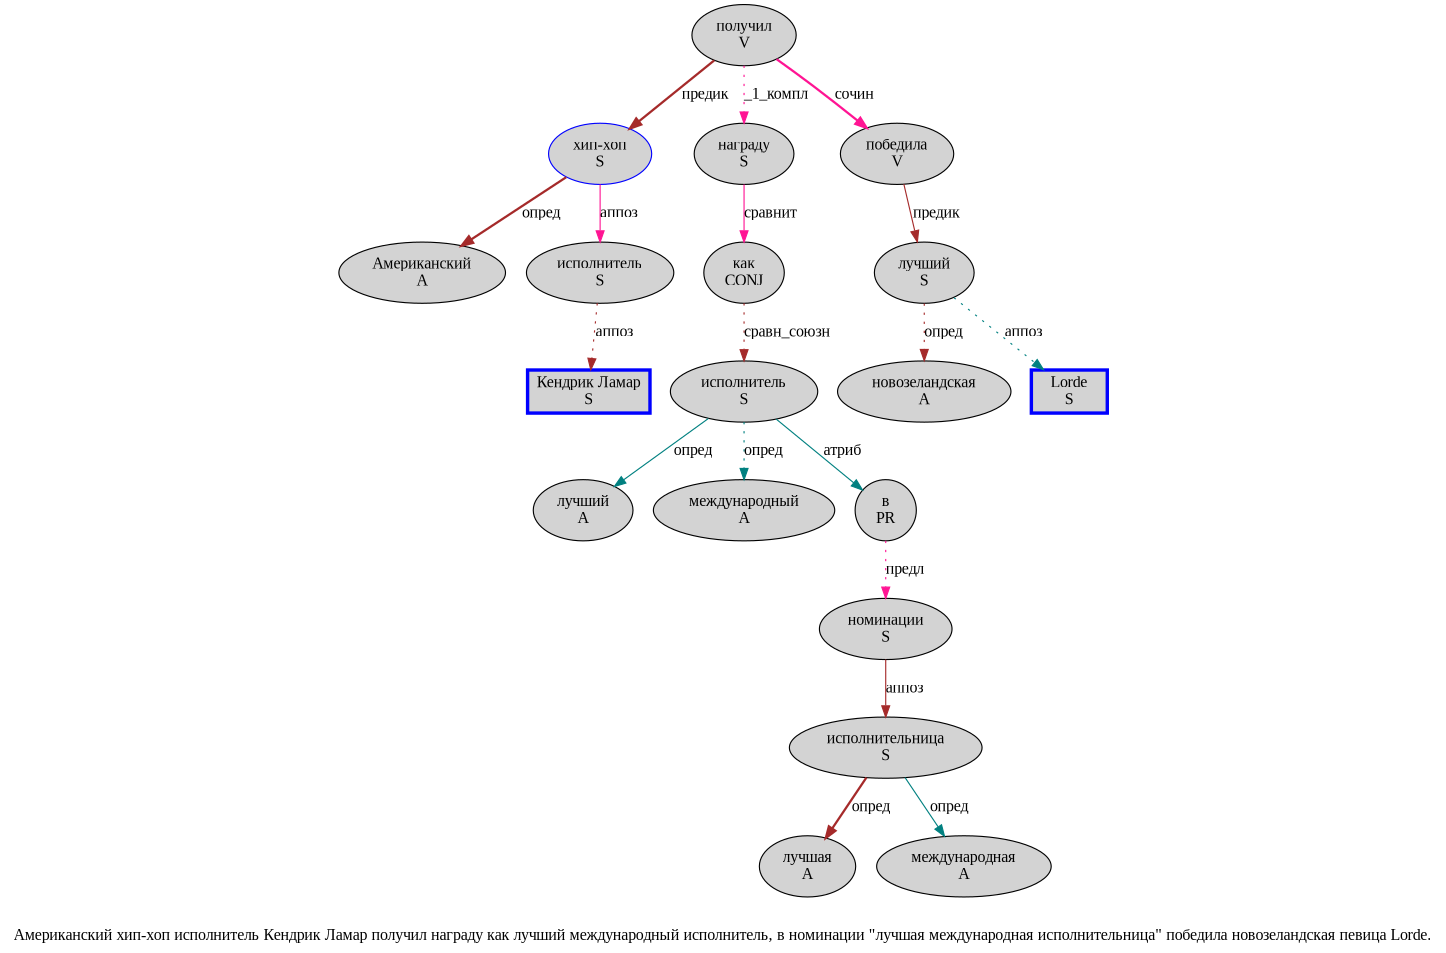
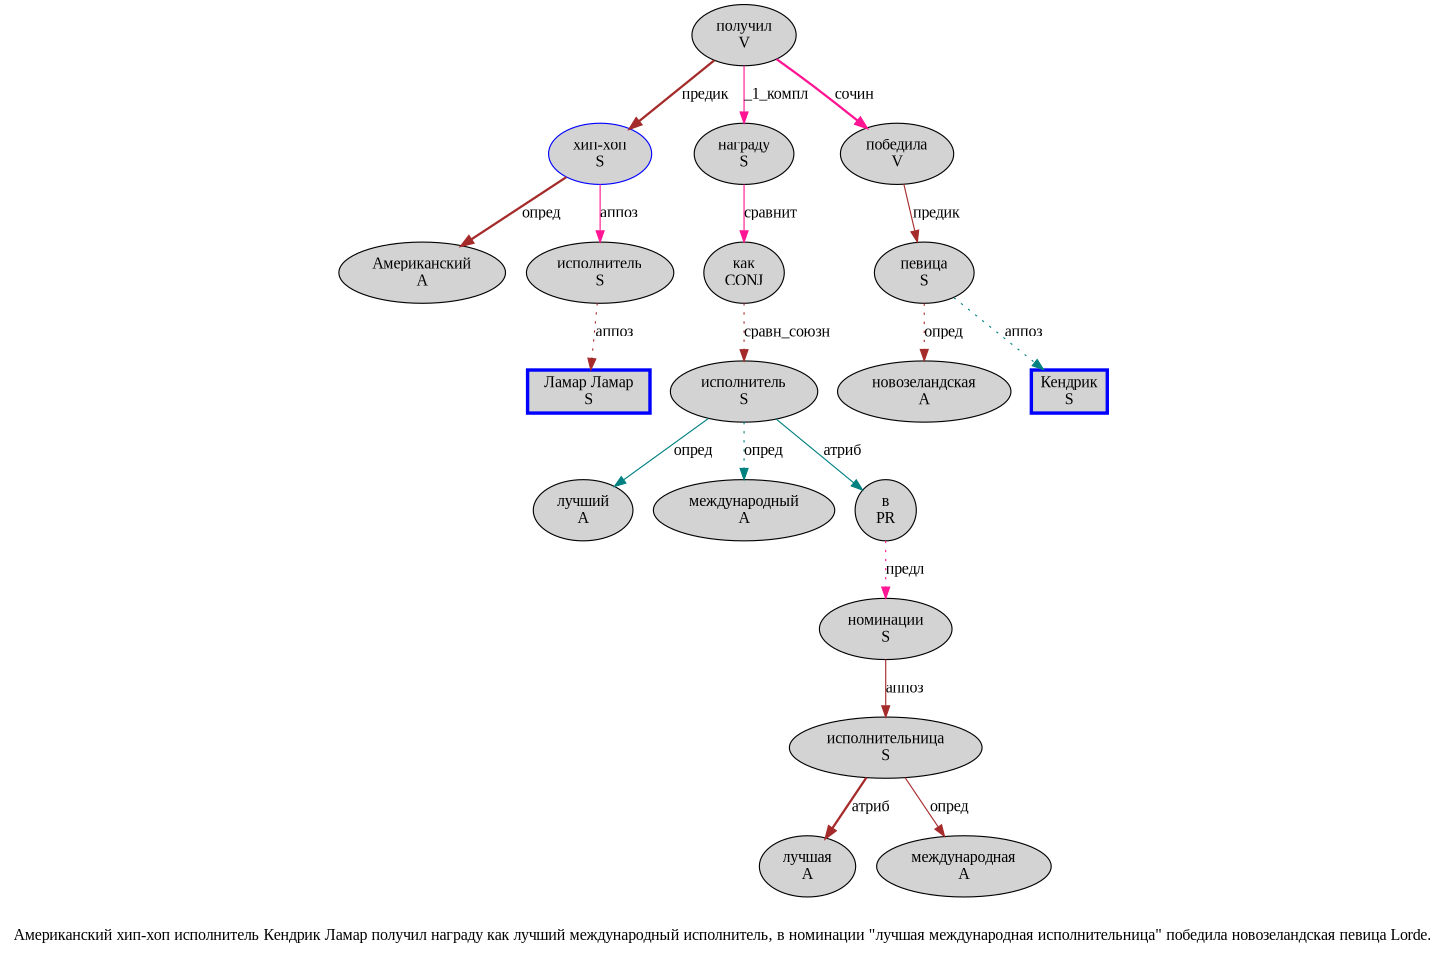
  digraph {
    fontname="Liberation Serif"
    label="Американский хип-хоп исполнитель Кендрик Ламар получил награду как лучший международный исполнитель, в номинации \"лучшая международная исполнительница\" победила новозеландская певица Lorde."
    node [fillcolor=lightgray fontname="Liberation Serif" penwidth=1 shape=ellipse style=filled]
    edge [color=brown fontname="Liberation Serif" style=solid]
    n1 [label="Американский\nA"]
    n2 [color=blue label="хип-хоп\nS"]
    n3 [label="исполнитель\nS"]
-   n4 [color=blue label="Кендрик Ламар\nS" penwidth=3 shape=box]
+   n4 [color=blue label="Ламар Ламар\nS" penwidth=3 shape=box]
    n5 [label="получил\nV"]
    n6 [label="награду\nS"]
    n7 [label="победила\nV"]
    n8 [label="как\nCONJ"]
-   n9 [label="лучший\nS"]
+   n9 [label="певица\nS"]
    n10 [label="исполнитель\nS"]
    n11 [label="лучший\nA"]
    n12 [label="международный\nA"]
    n13 [label="в\nPR"]
    n14 [label="номинации\nS"]
    n15 [label="исполнительница\nS"]
    n16 [label="лучшая\nA"]
    n17 [label="международная\nA"]
    n18 [label="новозеландская\nA"]
-   n19 [color=blue label="Lorde\nS" penwidth=3 shape=box]
+   n19 [color=blue label="Кендрик\nS" penwidth=3 shape=box]
    n2 -> n1 [label="опред" style=bold]
    n2 -> n3 [color=deeppink label="аппоз"]
    n3 -> n4 [label="аппоз" style=dotted]
    n5 -> n2 [label="предик" style=bold]
-   n5 -> n6 [color=deeppink label="_1_компл" style=dotted]
+   n5 -> n6 [color=deeppink label="_1_компл"]
    n5 -> n7 [color=deeppink label="сочин" style=bold]
    n6 -> n8 [color=deeppink label="сравнит"]
    n7 -> n9 [label="предик"]
    n8 -> n10 [label="сравн_союзн" style=dotted]
    n9 -> n18 [label="опред" style=dotted]
    n9 -> n19 [color=teal label="аппоз" style=dotted]
    n10 -> n11 [color=teal label="опред"]
    n10 -> n12 [color=teal label="опред" style=dotted]
    n10 -> n13 [color=teal label="атриб"]
    n13 -> n14 [color=deeppink label="предл" style=dotted]
    n14 -> n15 [label="аппоз"]
-   n15 -> n16 [label="опред" style=bold]
-   n15 -> n17 [color=teal label="опред"]
+   n15 -> n16 [label="атриб" style=bold]
+   n15 -> n17 [label="опред"]
  }
